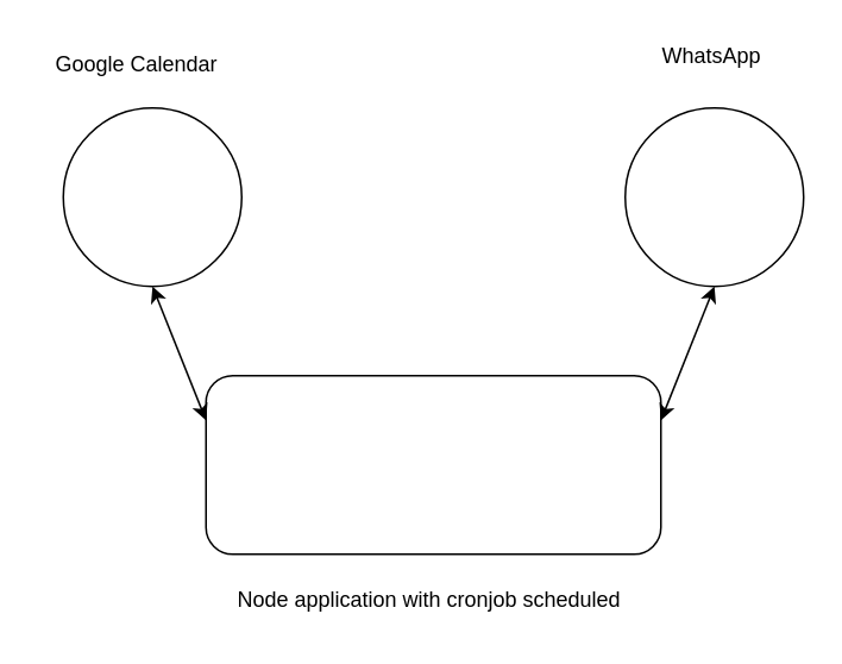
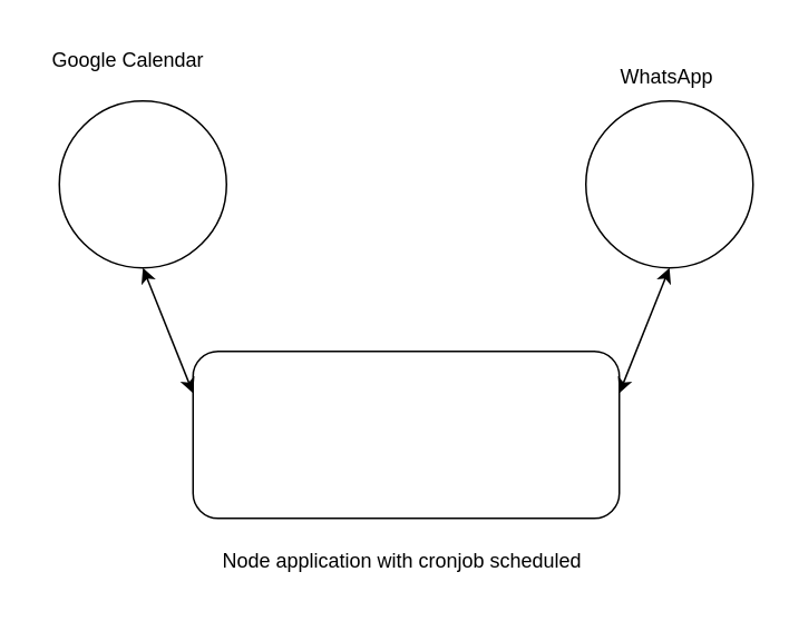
  <mxCell id="0" />
  <mxCell id="1" parent="0" />
  <mxCell id="2" value="" style="ellipse;whiteSpace=wrap;html=1;aspect=fixed;" vertex="1" parent="1"><mxGeometry x="35" y="60" width="100" height="100" as="geometry" /></mxCell>
  <mxCell id="3" value="" style="ellipse;whiteSpace=wrap;html=1;aspect=fixed;" vertex="1" parent="1"><mxGeometry x="350" y="60" width="100" height="100" as="geometry" /></mxCell>
  <mxCell id="4" value="" style="rounded=1;whiteSpace=wrap;html=1;" vertex="1" parent="1"><mxGeometry x="115" y="210" width="255" height="100" as="geometry" /></mxCell>
  <mxCell id="5" value="Node application with cronjob scheduled" style="text;strokeColor=none;fillColor=none;align=left;verticalAlign=middle;spacingLeft=4;spacingRight=4;overflow=hidden;points=[[0,0.5],[1,0.5]];portConstraint=eastwest;rotatable=0;" vertex="1" parent="1"><mxGeometry x="126.94" y="320" width="240" height="30" as="geometry" /></mxCell>
  <mxCell id="6" value="Google Calendar" style="text;strokeColor=none;fillColor=none;align=left;verticalAlign=middle;spacingLeft=4;spacingRight=4;overflow=hidden;points=[[0,0.5],[1,0.5]];portConstraint=eastwest;rotatable=0;" vertex="1" parent="1"><mxGeometry x="25" y="20" width="105" height="30" as="geometry" /></mxCell>
- <mxCell id="7" value="WhatsApp" style="text;strokeColor=none;fillColor=none;align=left;verticalAlign=middle;spacingLeft=4;spacingRight=4;overflow=hidden;points=[[0,0.5],[1,0.5]];portConstraint=eastwest;rotatable=0;" vertex="1" parent="1"><mxGeometry x="365" y="15" width="70" height="30" as="geometry" /></mxCell>
+ <mxCell id="7" value="WhatsApp" style="text;strokeColor=none;fillColor=none;align=left;verticalAlign=middle;spacingLeft=4;spacingRight=4;overflow=hidden;points=[[0,0.5],[1,0.5]];portConstraint=eastwest;rotatable=0;" vertex="1" parent="1"><mxGeometry x="365" y="30" width="70" height="30" as="geometry" /></mxCell>
  <mxCell id="8" value="" style="endArrow=classic;startArrow=classic;html=1;rounded=0;entryX=0.5;entryY=1;entryDx=0;entryDy=0;exitX=1;exitY=0.25;exitDx=0;exitDy=0;" edge="1" parent="1" source="4" target="3"><mxGeometry width="50" height="50" relative="1" as="geometry"><mxPoint x="275" y="280" as="sourcePoint" /><mxPoint x="325" y="230" as="targetPoint" /></mxGeometry></mxCell>
  <mxCell id="9" value="" style="endArrow=classic;startArrow=classic;html=1;rounded=0;exitX=0;exitY=0.25;exitDx=0;exitDy=0;entryX=0.5;entryY=1;entryDx=0;entryDy=0;" edge="1" parent="1" source="4" target="2"><mxGeometry width="50" height="50" relative="1" as="geometry"><mxPoint x="275" y="280" as="sourcePoint" /><mxPoint x="175" y="180" as="targetPoint" /></mxGeometry></mxCell>
  <mxCell id="10" value="" style="shape=image;imageAspect=0;aspect=fixed;verticalLabelPosition=bottom;verticalAlign=top;image=https://1000marcas.net/wp-content/uploads/2021/12/Google-Calendar-Logo.png;" vertex="1" parent="1"><mxGeometry x="20.22" y="73.5" width="129.56" height="73" as="geometry" /></mxCell>
  <mxCell id="11" value="" style="shape=image;imageAspect=0;aspect=fixed;verticalLabelPosition=bottom;verticalAlign=top;image=https://es.logodownload.org/wp-content/uploads/2018/10/whatsapp-logo-11.png;" vertex="1" parent="1"><mxGeometry x="360.15" y="70" width="79.7" height="80" as="geometry" /></mxCell>
  <mxCell id="12" value="" style="shape=image;verticalLabelPosition=bottom;labelBackgroundColor=default;verticalAlign=top;aspect=fixed;imageAspect=0;image=https://miro.medium.com/max/875/0*a6oSE8C5z6SjVtjj.png;" vertex="1" parent="1"><mxGeometry x="126.94" y="224" width="231.11" height="72" as="geometry" /></mxCell>
